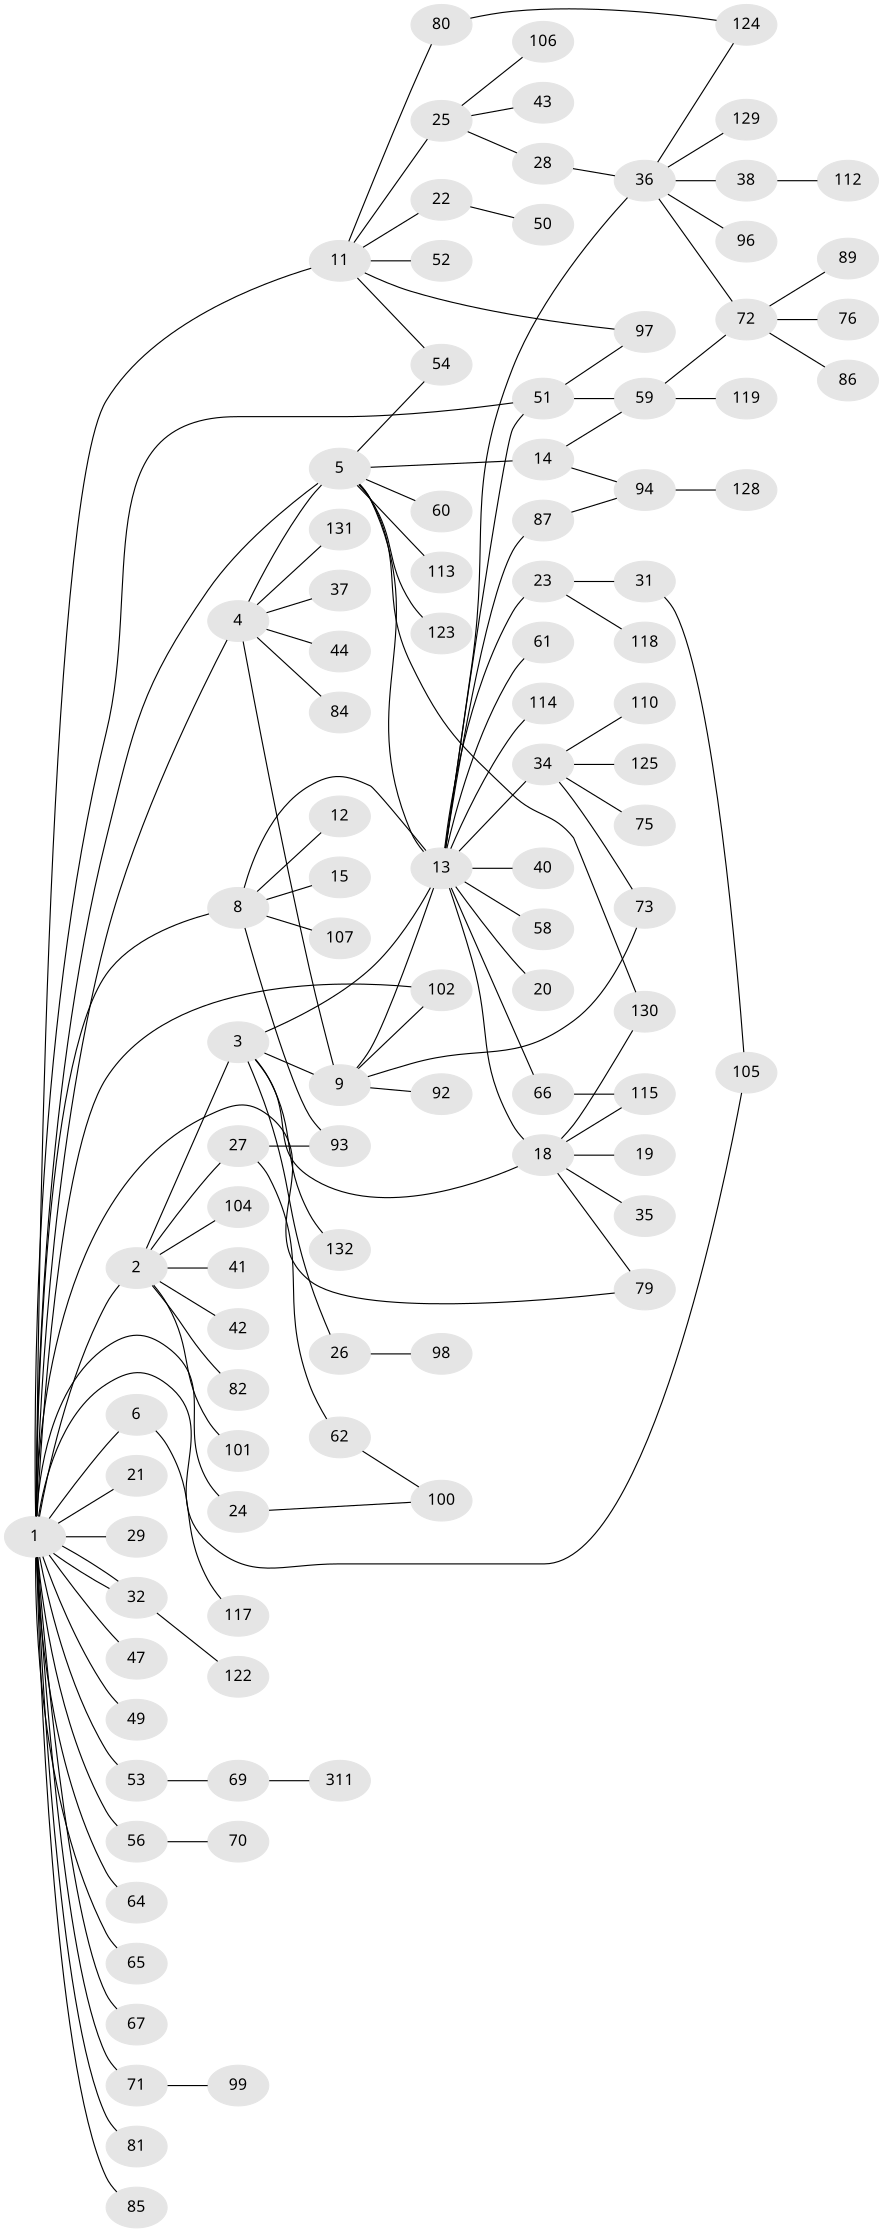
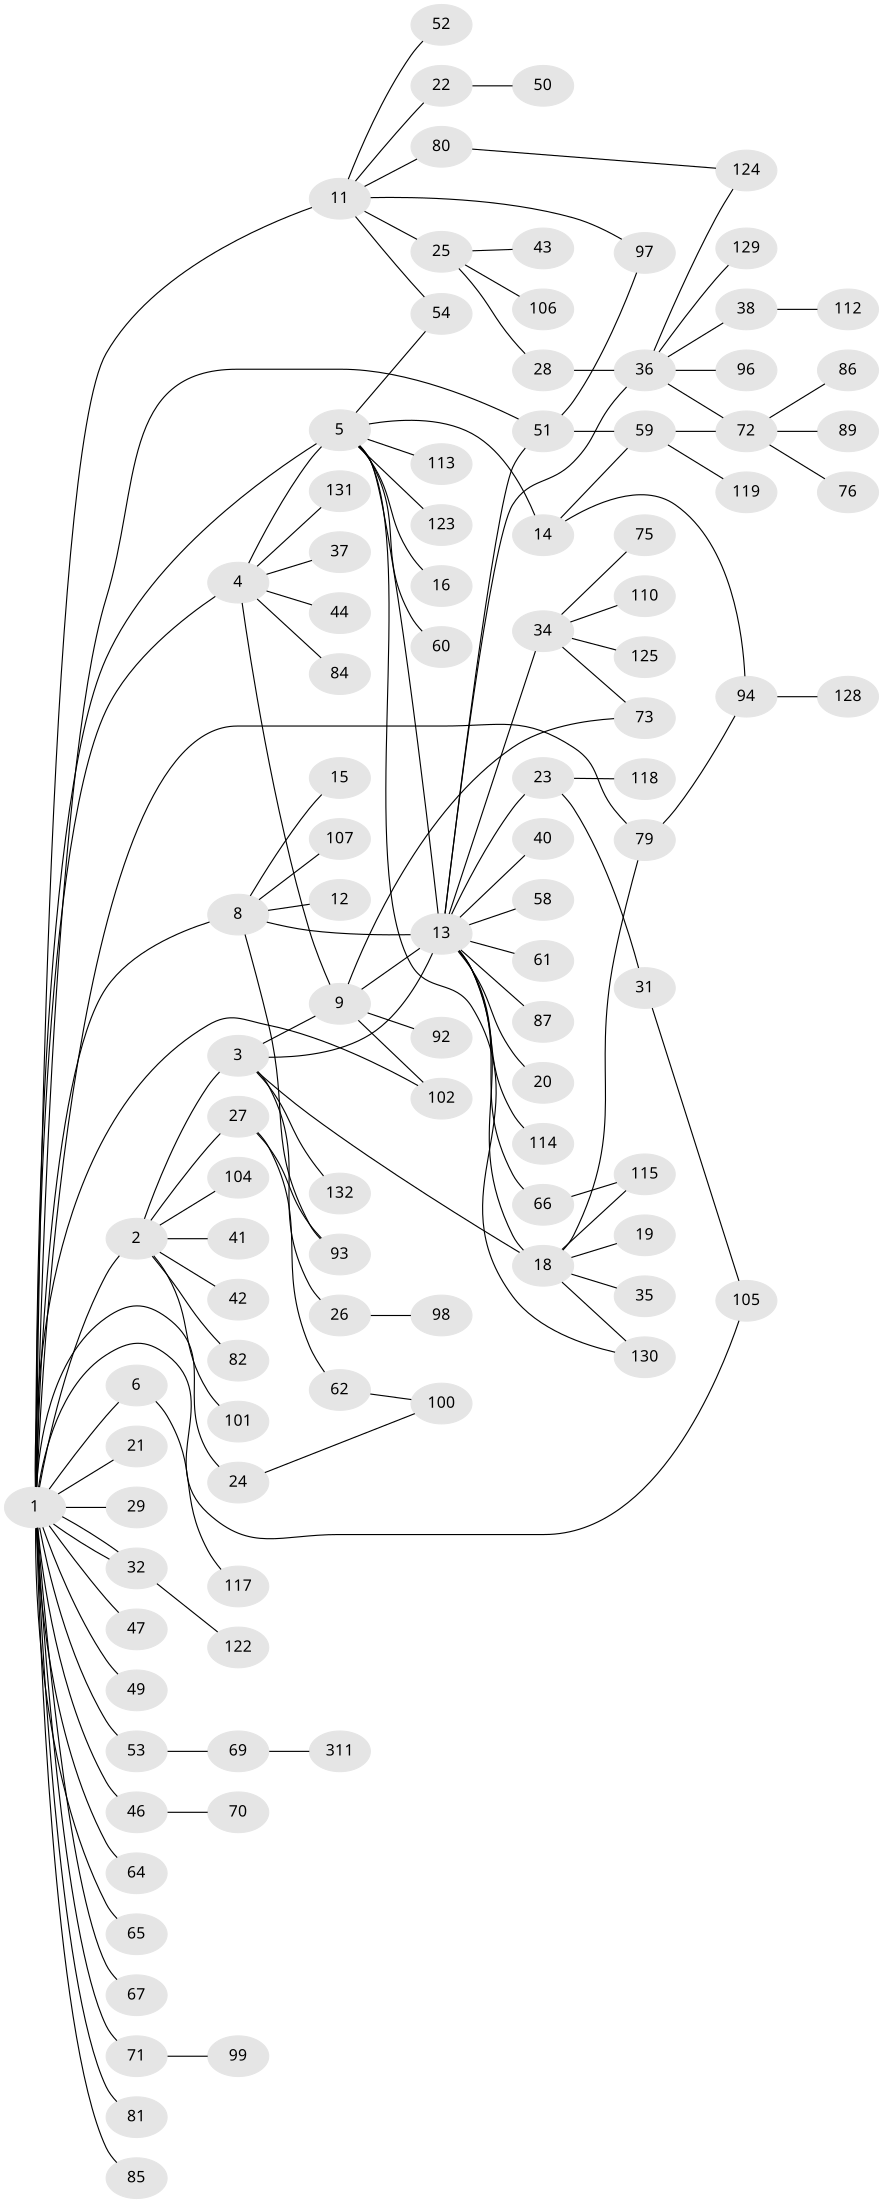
  graph {
    fontname="Noto Sans"
    rankdir=LR
    node [color=gray90 fontname="Noto Sans" style=filled]
    edge [fontname="Noto Sans"]
    1 [super="+88"]
    2 [super="+116"]
    4 [super="+10"]
    5 [super="+90"]
    6
    8 [super="+45"]
    11 [super="+48"]
    21
    24
    29
    32
    47
    49
    51 [super="+63"]
    53
-   56
+   56 [label=46]
    64
    65
    67
    71
    79
    81
    85
    102
    105
    3 [super="+109"]
    27 [super="+83"]
    41
    42
    82
    101
    104
    9 [super="+17"]
    37 [super="+68"]
    44
    84
    131
    13 [super="+127"]
    14
+   16 [super="+30"]
    54 [super="+78"]
    60
    113
    123
    130
    117
    12
    15
    93
    107
    22
    25 [super="+108"]
    52
    80
    97
    100
    122
    59
    69 [super="+103"]
    70
    99
    18 [super="+39"]
    26
    132
    62
    73 [super="+134"]
    92
    20
    23 [super="+77"]
    34 [super="+91"]
    36 [super="+46"]
    40
    58
    61 [super="+126"]
    66
    87
    114
    19
    35
    115
    98
    94 [super="+133"]
    31 [super="+57"]
    50
    28
    43 [super="+55"]
    106 [super="+120"]
    124
    118
    75
    110
    125
    38
    72 [super="+74"]
    96
    129
    119
    128
    112
    76
    86 [super="+95"]
    89
    n103 [label=311]
    1 -- 2
    1 -- 4
    1 -- 5
    1 -- 6
    1 -- 8
    1 -- 11
    1 -- 21
    1 -- 24
    1 -- 29
    1 -- 32
    1 -- 32
    1 -- 47
    1 -- 49
    1 -- 51
    1 -- 53
    1 -- 56
    1 -- 64
    1 -- 65
    1 -- 67
    1 -- 71
    1 -- 79
    1 -- 81
    1 -- 85
    1 -- 102
    1 -- 105
    2 -- 3
    2 -- 27
    2 -- 41
    2 -- 42
    2 -- 82
    2 -- 101
    2 -- 104
    4 -- 5 [weight=2]
    4 -- 9
    4 -- 37
    4 -- 44
    4 -- 84
    4 -- 131
    5 -- 13
    5 -- 14
+   5 -- 16
    5 -- 54
    5 -- 60
    5 -- 113
    5 -- 123
    5 -- 130
    6 -- 117
    8 -- 13
    8 -- 12
    8 -- 15
    8 -- 93
    8 -- 107
    11 -- 54
    11 -- 22
    11 -- 25
    11 -- 52
    11 -- 80
    11 -- 97
    24 -- 100
    32 -- 122
    51 -- 97
    51 -- 59
    53 -- 69
    56 -- 70
    71 -- 99
    3 -- 9
    3 -- 13
    3 -- 18
    3 -- 26
    3 -- 132
    27 -- 93
    27 -- 62
    9 -- 102
    9 -- 13
    9 -- 73
    9 -- 92
    13 -- 51
    13 -- 18
    13 -- 20
    13 -- 23
    13 -- 34
    13 -- 36
    13 -- 40
    13 -- 58
    13 -- 61
    13 -- 66
    13 -- 87
    13 -- 114
    14 -- 59
    14 -- 94
    22 -- 50
    25 -- 28
    25 -- 43
    25 -- 106
    80 -- 124
    59 -- 72
    59 -- 119
    69 -- n103
    18 -- 79
    18 -- 130
    18 -- 19
    18 -- 35
    18 -- 115
    26 -- 98
    62 -- 100
    23 -- 31
    23 -- 118
    34 -- 73
    34 -- 75
    34 -- 110
    34 -- 125
    36 -- 124
    36 -- 38
    36 -- 72
    36 -- 96
    36 -- 129
    66 -- 115
-   87 -- 94
+   79 -- 94
    94 -- 128
    31 -- 105
    28 -- 36
    38 -- 112
    72 -- 76
    72 -- 86
    72 -- 89
  }
